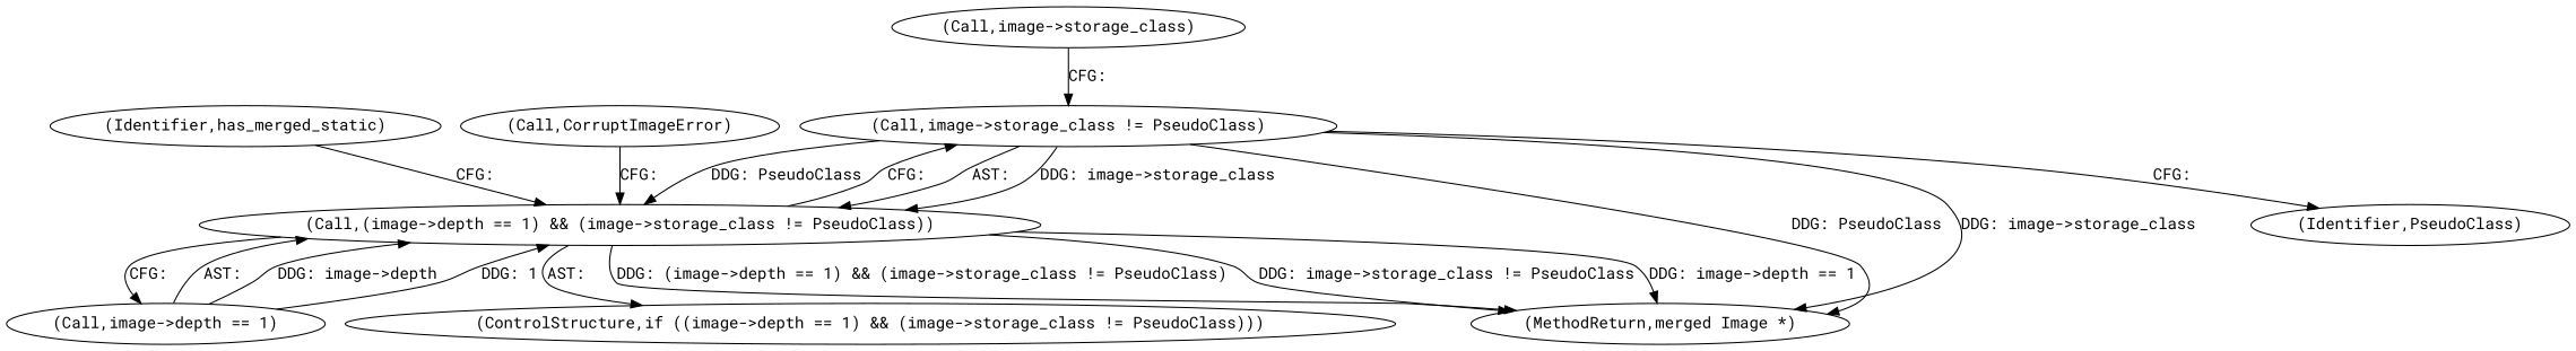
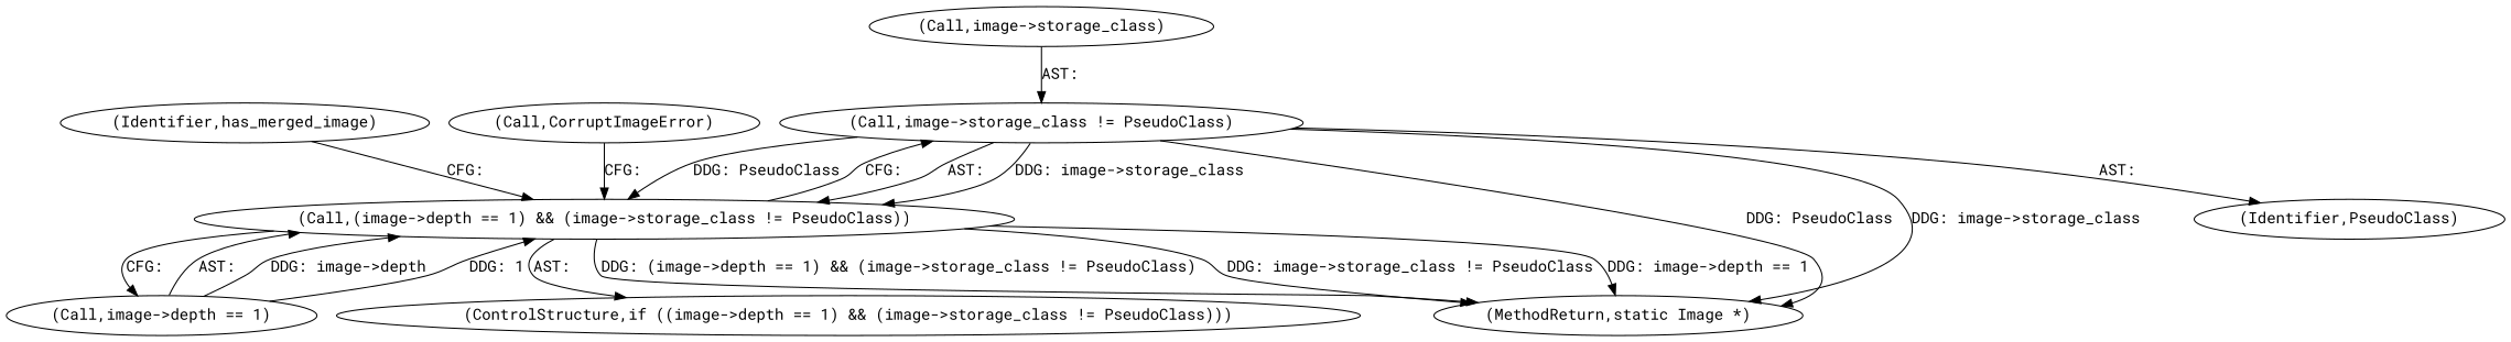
  digraph {
    fontname="Roboto Mono"
    node [fontname="Roboto Mono"]
    edge [fontname="Roboto Mono"]
    n1 [label="(Call,image->storage_class != PseudoClass)"]
    n2 [label="(Call,(image->depth == 1) && (image->storage_class != PseudoClass))"]
-   n3 [label="(MethodReturn,merged Image *)"]
+   n3 [label="(MethodReturn,static Image *)"]
    n4 [label="(Identifier,PseudoClass)"]
    n5 [label="(Call,image->depth == 1)"]
    n6 [label="(ControlStructure,if ((image->depth == 1) && (image->storage_class != PseudoClass)))"]
    n7 [label="(Call,image->storage_class)"]
-   n8 [label="(Identifier,has_merged_static)"]
+   n8 [label="(Identifier,has_merged_image)"]
    n9 [label="(Call,CorruptImageError)"]
    n1 -> n2 [label="AST: "]
    n1 -> n2 [label="DDG: image->storage_class"]
    n1 -> n2 [label="DDG: PseudoClass"]
    n1 -> n3 [label="DDG: PseudoClass"]
    n1 -> n3 [label="DDG: image->storage_class"]
-   n1 -> n4 [label="CFG: "]
+   n1 -> n4 [label="AST: "]
    n2 -> n1 [label="CFG: "]
    n2 -> n3 [label="DDG: image->storage_class != PseudoClass"]
    n2 -> n3 [label="DDG: image->depth == 1"]
    n2 -> n3 [label="DDG: (image->depth == 1) && (image->storage_class != PseudoClass)"]
    n2 -> n5 [label="CFG: "]
    n2 -> n6 [label="AST: "]
    n5 -> n2 [label="AST: "]
    n5 -> n2 [label="DDG: image->depth"]
    n5 -> n2 [label="DDG: 1"]
-   n7 -> n1 [label="CFG: "]
+   n7 -> n1 [label="AST: "]
    n8 -> n2 [label="CFG: "]
    n9 -> n2 [label="CFG: "]
  }
